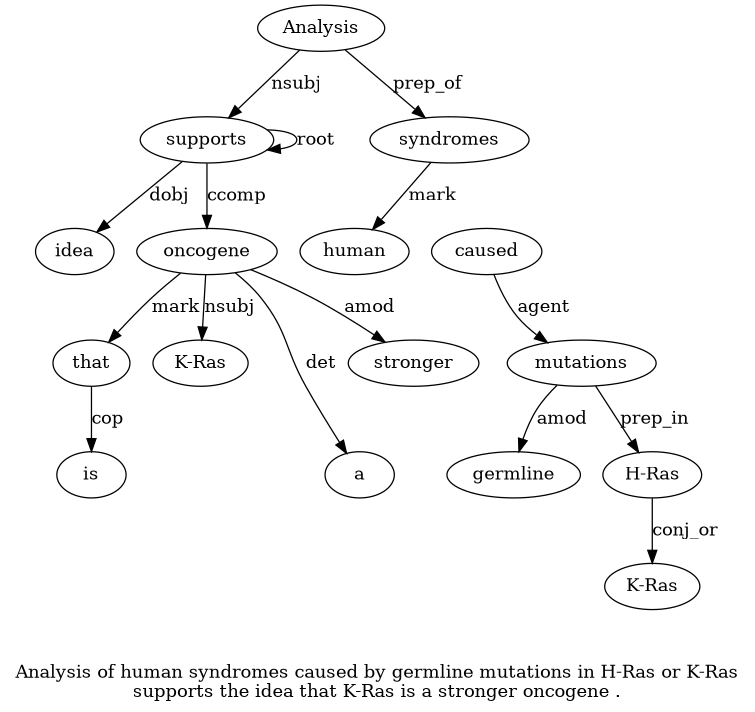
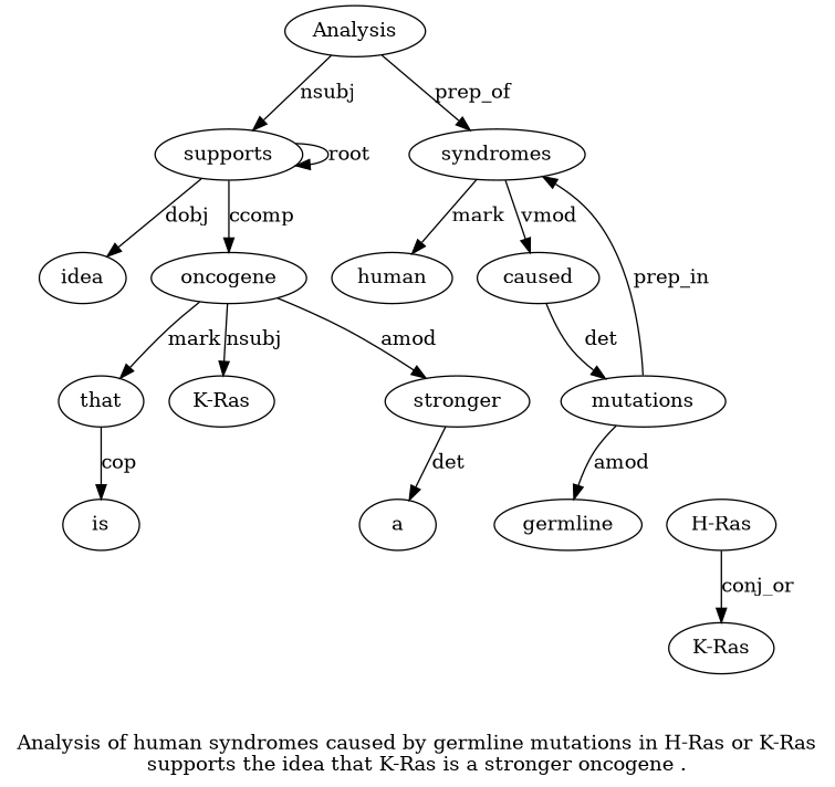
  digraph {
    label="Analysis of human syndromes caused by germline mutations in H-Ras or K-Ras\nsupports the idea that K-Ras is a stronger oncogene ."
    node [fillcolor=white style=filled]
    n1 [label=supports]
    n2 [label=idea]
    n3 [label=oncogene]
    n4 [label=Analysis]
    n5 [label=syndromes]
    n6 [label=that]
    n7 [label="K-Ras"]
    n8 [label=a]
    n9 [label=stronger]
    n10 [label=human]
    n11 [label=caused]
    n12 [label=mutations]
    n13 [label=germline]
    n14 [label="H-Ras"]
    n15 [label="K-Ras"]
    n16 [label=is]
    n1 -> n1 [label=root]
    n1 -> n2 [label=dobj]
    n1 -> n3 [label=ccomp]
    n3 -> n6 [label=mark]
    n3 -> n7 [label=nsubj]
-   n3 -> n8 [label=det]
+   n9 -> n8 [label=det]
    n3 -> n9 [label=amod]
    n4 -> n1 [label=nsubj]
    n4 -> n5 [label=prep_of]
    n5 -> n10 [label=mark]
+   n5 -> n11 [label=vmod]
    n6 -> n16 [label=cop]
-   n11 -> n12 [label=agent]
+   n11 -> n12 [label=det]
    n12 -> n13 [label=amod]
-   n12 -> n14 [label=prep_in]
+   n12 -> n5 [label=prep_in]
    n14 -> n15 [label=conj_or]
  }
